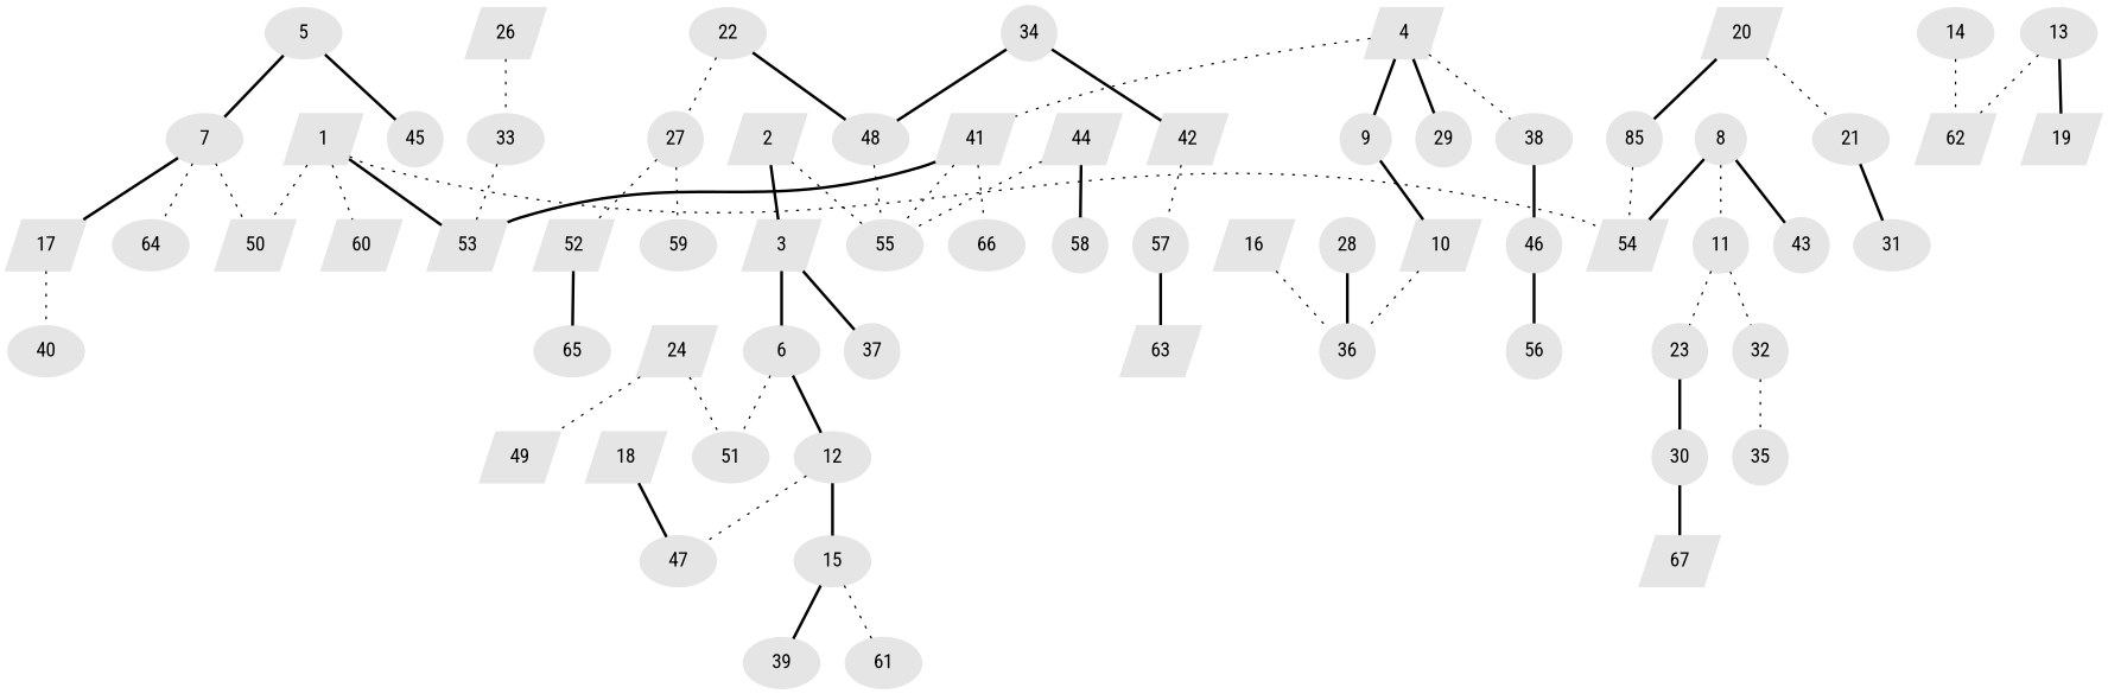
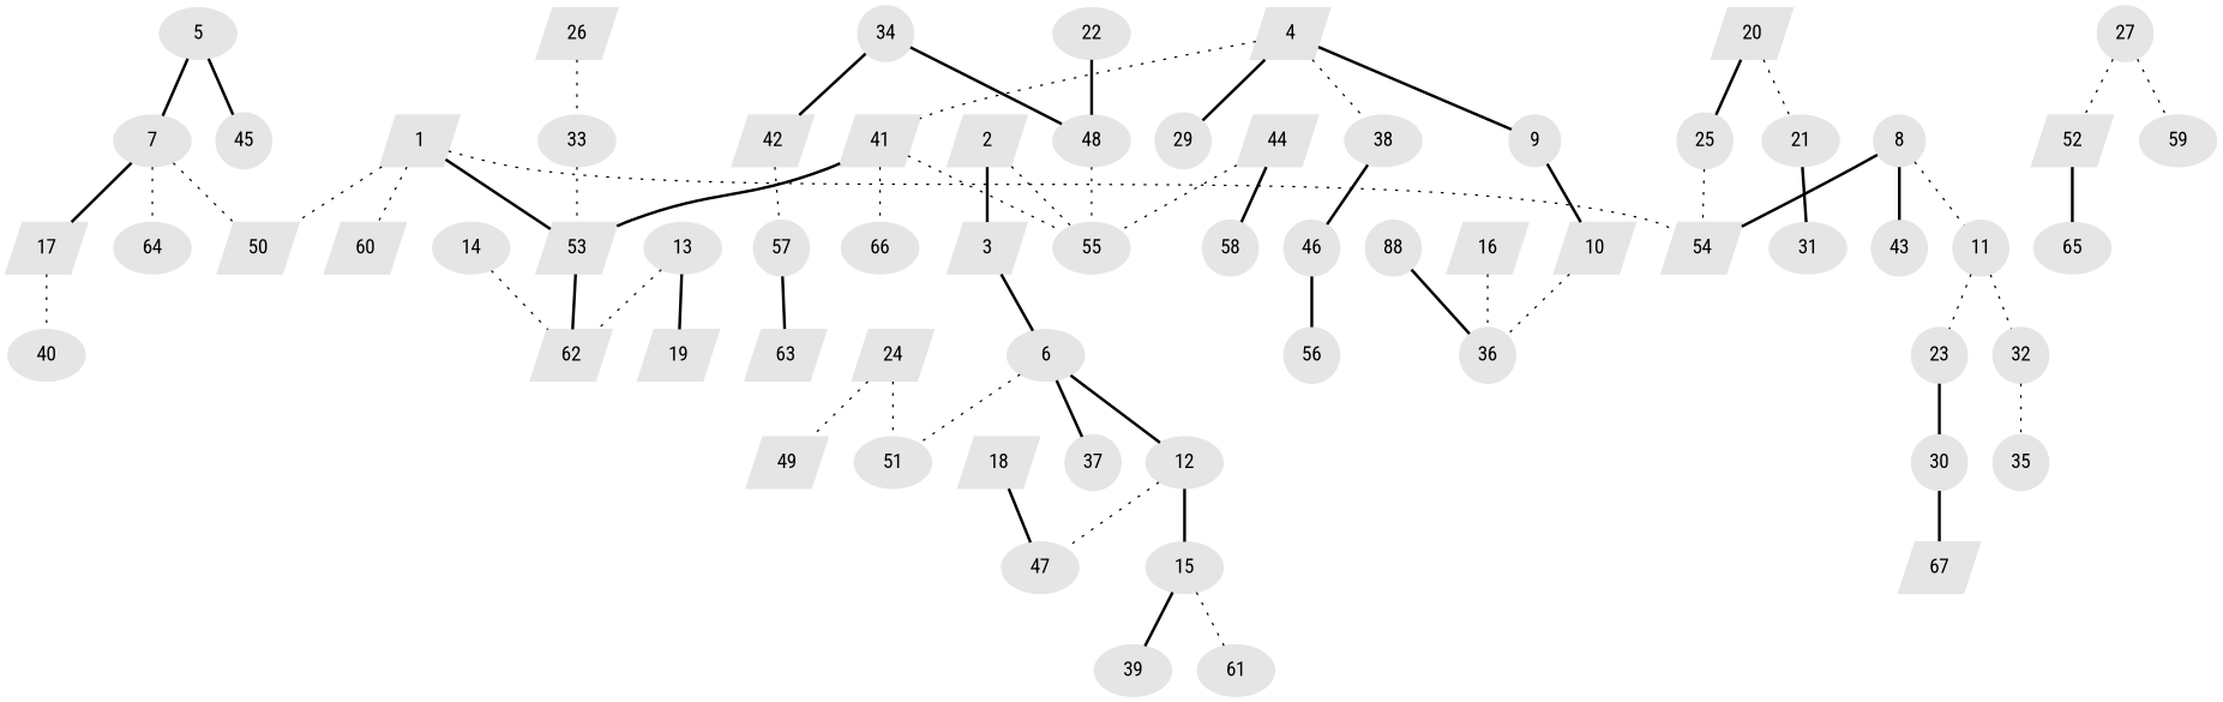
  graph {
    fontname="Roboto Condensed"
    node [color=gray90 fontname="Roboto Condensed" shape=parallelogram style=filled]
    edge [fontname="Roboto Condensed" style=dotted weight=1.0]
    1
    50
    53
    54
    60
    62
    2
    3
    55 [shape=ellipse]
    6 [shape=ellipse]
    37 [shape=circle]
    12 [shape=ellipse]
    51 [shape=ellipse]
    9 [shape=circle]
    4
    29 [shape=circle]
    38 [shape=ellipse]
    41
    10
    46 [shape=circle]
    66 [shape=ellipse]
    5 [shape=ellipse]
    7 [shape=ellipse]
    45 [shape=circle]
    17
    64 [shape=ellipse]
    15 [shape=ellipse]
    47 [shape=ellipse]
    40 [shape=ellipse]
    8 [shape=circle]
    11 [shape=circle]
    43 [shape=circle]
    23 [shape=circle]
    32 [shape=circle]
    36 [shape=circle]
    30 [shape=circle]
    35 [shape=circle]
    39 [shape=ellipse]
    61 [shape=ellipse]
    13 [shape=ellipse]
    19
    14 [shape=ellipse]
    16
    18
    21 [shape=ellipse]
    20
-   25 [shape=circle label=85]
+   25 [shape=circle]
    31 [shape=ellipse]
    22 [shape=ellipse]
    27 [shape=circle]
    48 [shape=ellipse]
    52
    59 [shape=ellipse]
    67
    24
    49
    33 [shape=ellipse]
    26
    65 [shape=ellipse]
-   28 [shape=circle]
+   28 [shape=circle label=88]
    34 [shape=circle]
    42
    57 [shape=circle]
    56 [shape=circle]
    63
    44
    58 [shape=circle]
    1 -- 50
    1 -- 53 [style=bold]
    1 -- 54
    1 -- 60
+   53 -- 62 [style=bold]
    2 -- 3 [style=bold]
    2 -- 55
    3 -- 6 [style=bold]
-   3 -- 37 [style=bold]
+   6 -- 37 [style=bold]
    6 -- 12 [style=bold]
    6 -- 51
    12 -- 15 [style=bold]
    12 -- 47
    9 -- 10 [style=bold]
    4 -- 9 [style=bold]
    4 -- 29 [style=bold]
    4 -- 38
    4 -- 41
    38 -- 46 [style=bold]
    41 -- 53 [style=bold]
    41 -- 55
    41 -- 66
    10 -- 36
    46 -- 56 [style=bold]
    5 -- 7 [style=bold]
    5 -- 45 [style=bold]
    7 -- 50
    7 -- 17 [style=bold]
    7 -- 64
    17 -- 40
    15 -- 39 [style=bold]
    15 -- 61
    8 -- 54 [style=bold]
    8 -- 11
    8 -- 43 [style=bold]
    11 -- 23
    11 -- 32
    23 -- 30 [style=bold]
    32 -- 35
    30 -- 67 [style=bold]
    13 -- 62
    13 -- 19 [style=bold]
    14 -- 62
    16 -- 36
    18 -- 47 [style=bold]
    21 -- 31 [style=bold]
    20 -- 21
    20 -- 25 [style=bold]
    25 -- 54
-   22 -- 27
    22 -- 48 [style=bold]
    27 -- 52
    27 -- 59
    48 -- 55
    52 -- 65 [style=bold]
    24 -- 51
    24 -- 49
    33 -- 53
    26 -- 33
    28 -- 36 [style=bold]
    34 -- 48 [style=bold]
    34 -- 42 [style=bold]
    42 -- 57
    57 -- 63 [style=bold]
    44 -- 55
    44 -- 58 [style=bold]
  }
